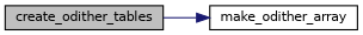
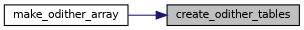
  digraph {
    rankdir=LR
    node [color=black fontname=Helvetica fontsize=10 shape=record]
    n1 [fillcolor=grey75 fontcolor=black height=0.2 label=create_odither_tables style=filled width=0.4]
    n2 [height=0.2 label=make_odither_array width=0.4]
-   n1 -> n2 [color=midnightblue fontname=Helvetica fontsize=10 labelfontname=Helvetica labelfontsize=10 style=solid]
+   n2 -> n1 [color=midnightblue fontname=Helvetica fontsize=10 labelfontname=Helvetica labelfontsize=10 style=solid]
  }
